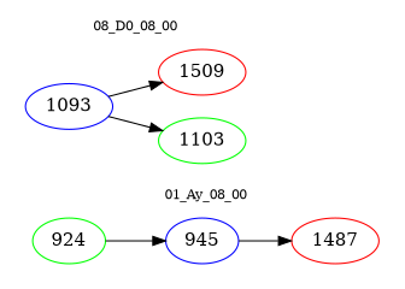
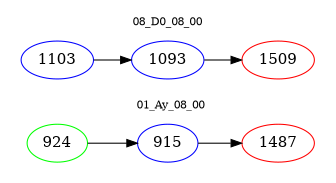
  digraph {
    rankdir=LR
    node [color=green]
    edge [color=black]
    n1 [label=924]
-   n2 [color=blue label=945]
+   n2 [color=blue label=915]
    n3 [color=red label=1487]
-   n4 [label=1103]
+   n4 [color=blue label=1103]
    n5 [color=blue label=1093]
    n6 [color=red label=1509]
    subgraph cluster_1 {
      color=white
      fontsize=10
      label="01_Ay_08_00"
      n1
      n2
      n3
    }
    subgraph cluster_2 {
      color=white
      fontsize=10
      label="08_D0_08_00"
      n4
      n5
      n6
    }
    n1 -> n2
    n2 -> n3
-   n5 -> n4
+   n4 -> n5
    n5 -> n6
  }
